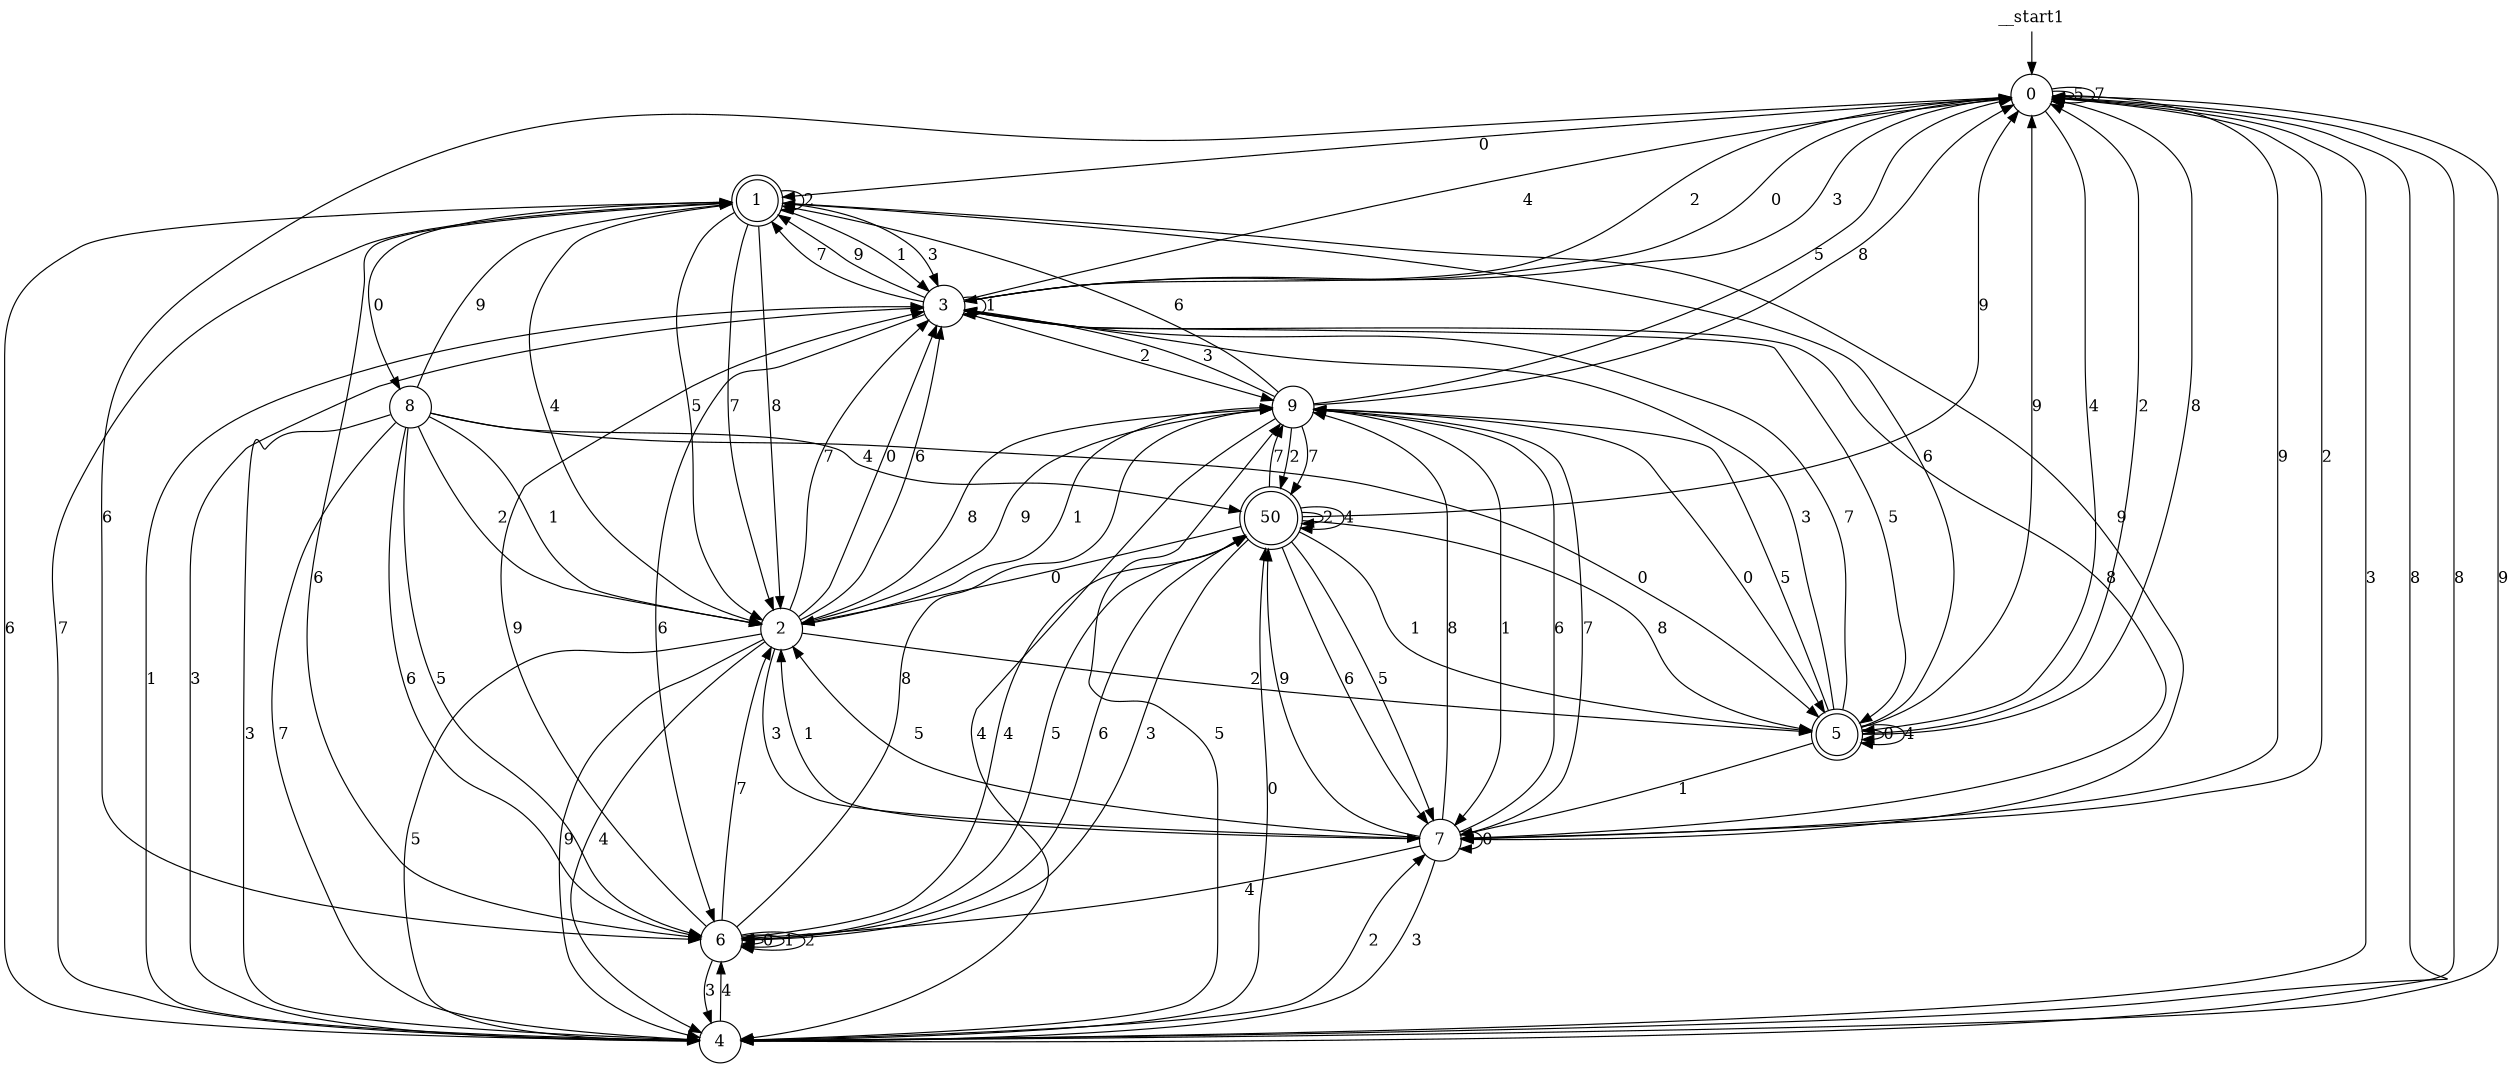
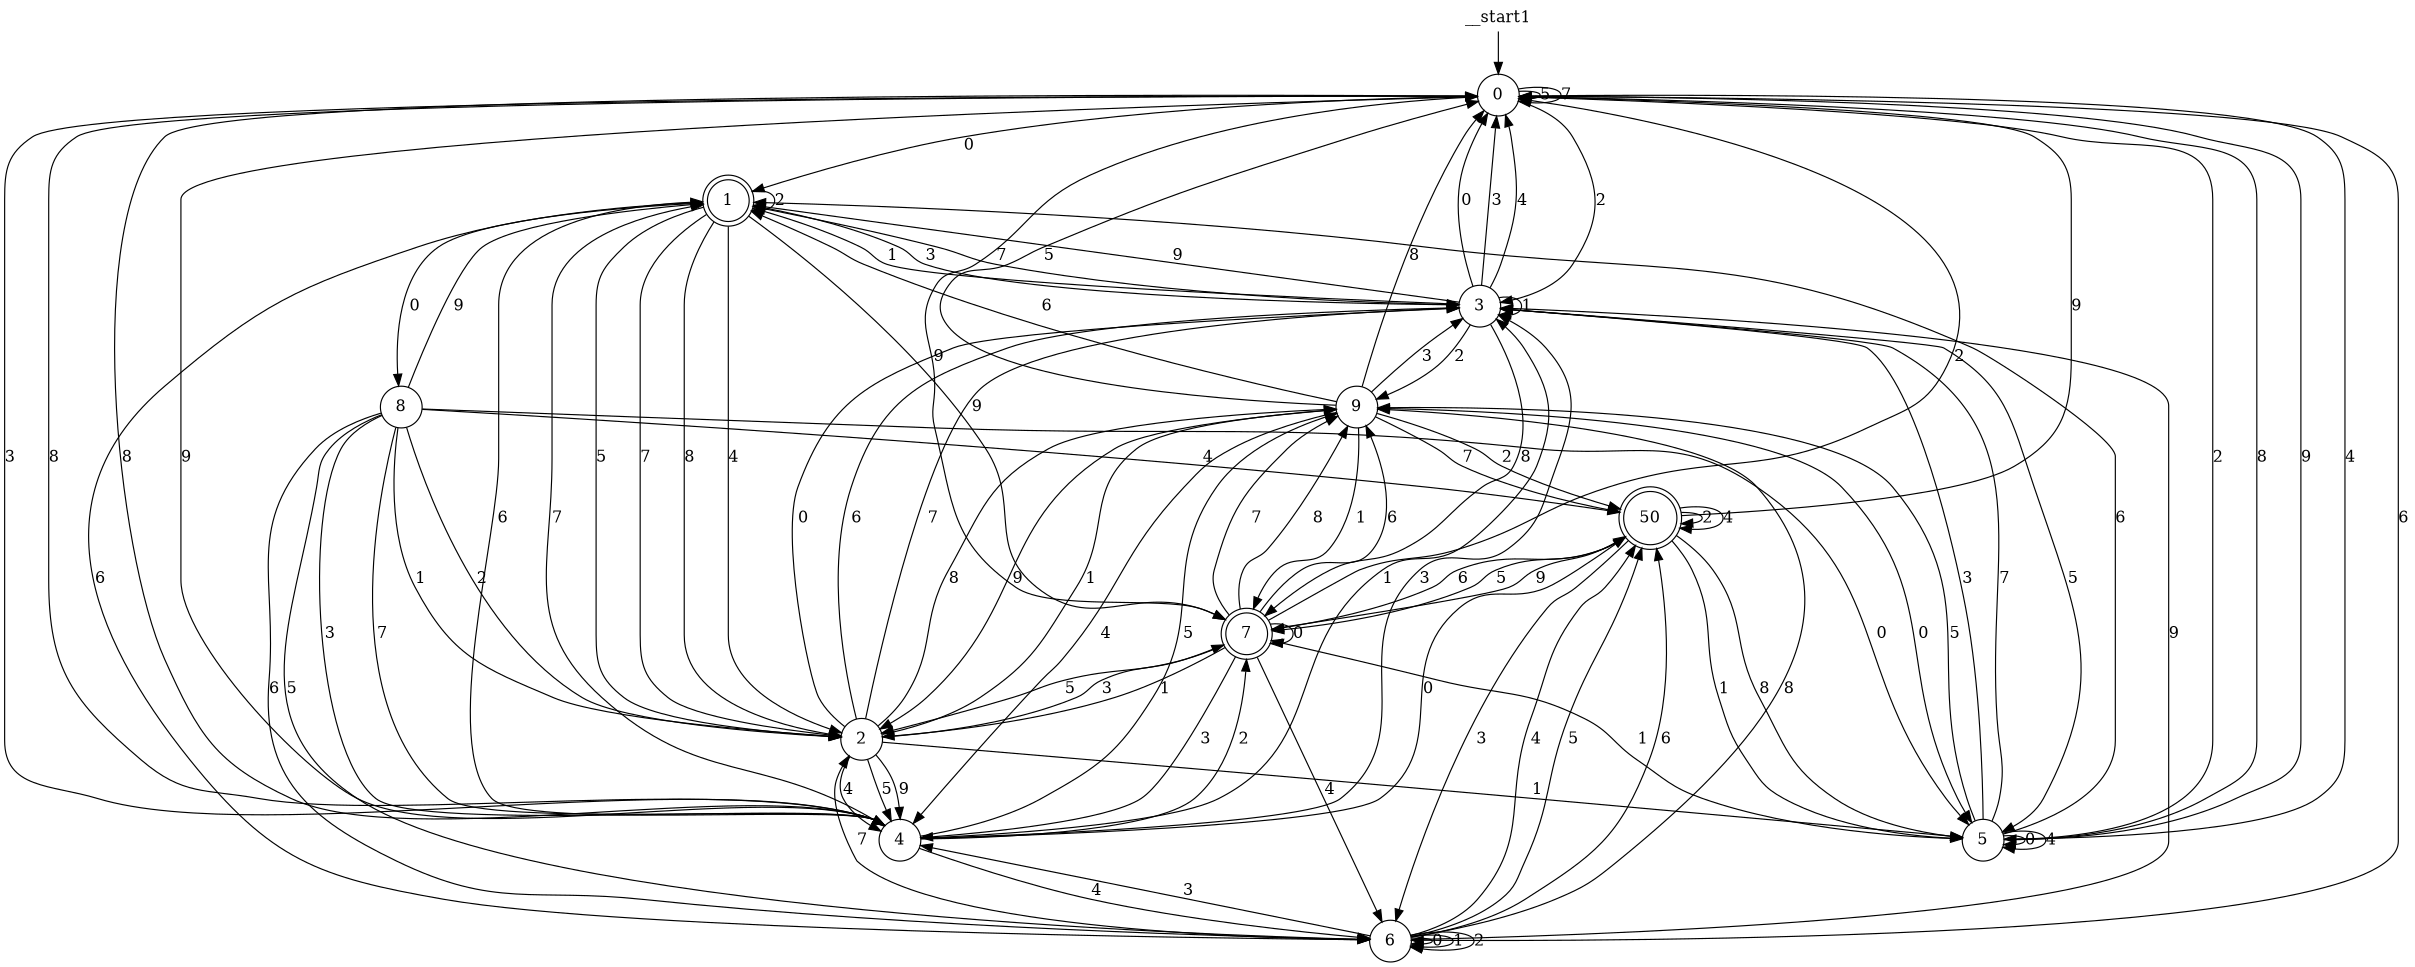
  digraph {
    node [shape=circle]
    n1 [label=0]
    n2 [label=1 shape=doublecircle]
    n3 [label=3]
    n4 [label=4]
-   n5 [label=5 shape=doublecircle]
+   n5 [label=5]
    n6 [label=6]
-   n7 [label=7]
+   n7 [label=7 shape=doublecircle]
    n8 [label=2]
    n9 [label=8]
    n10 [label=9]
    n11 [label=50 shape=doublecircle]
    n12 [height=0 label=__start1 shape=none width=0]
    n1 -> n1 [label=5]
    n1 -> n1 [label=7]
    n1 -> n2 [label=0]
    n1 -> n3 [label=2]
    n1 -> n4 [label=3]
    n1 -> n4 [label=8]
    n1 -> n5 [label=4]
    n1 -> n6 [label=6]
    n1 -> n7 [label=9]
    n2 -> n2 [label=2]
    n2 -> n3 [label=1]
    n2 -> n3 [label=3]
    n2 -> n6 [label=6]
    n2 -> n7 [label=9]
    n2 -> n8 [label=4]
    n2 -> n8 [label=5]
    n2 -> n8 [label=7]
    n2 -> n8 [label=8]
    n2 -> n9 [label=0]
    n3 -> n1 [label=0]
    n3 -> n1 [label=3]
    n3 -> n1 [label=4]
    n3 -> n2 [label=7]
    n3 -> n2 [label=9]
    n3 -> n3 [label=1]
    n3 -> n5 [label=5]
-   n3 -> n6 [label=6]
    n3 -> n7 [label=8]
    n3 -> n10 [label=2]
    n4 -> n1 [label=8]
    n4 -> n1 [label=9]
    n4 -> n2 [label=6]
    n4 -> n2 [label=7]
    n4 -> n3 [label=1]
    n4 -> n3 [label=3]
    n4 -> n6 [label=4]
    n4 -> n7 [label=2]
    n4 -> n10 [label=5]
    n4 -> n11 [label=0]
    n5 -> n1 [label=2]
    n5 -> n1 [label=8]
    n5 -> n1 [label=9]
    n5 -> n2 [label=6]
    n5 -> n3 [label=3]
    n5 -> n3 [label=7]
    n5 -> n5 [label=0]
    n5 -> n5 [label=4]
    n5 -> n7 [label=1]
    n5 -> n10 [label=5]
    n6 -> n3 [label=9]
    n6 -> n4 [label=3]
    n6 -> n6 [label=0]
    n6 -> n6 [label=1]
    n6 -> n6 [label=2]
    n6 -> n8 [label=7]
    n6 -> n10 [label=8]
    n6 -> n11 [label=4]
    n6 -> n11 [label=5]
    n6 -> n11 [label=6]
    n7 -> n1 [label=2]
    n7 -> n4 [label=3]
    n7 -> n6 [label=4]
    n7 -> n7 [label=0]
    n7 -> n8 [label=1]
    n7 -> n8 [label=5]
    n7 -> n10 [label=6]
    n7 -> n10 [label=7]
    n7 -> n10 [label=8]
    n7 -> n11 [label=9]
    n8 -> n3 [label=0]
    n8 -> n3 [label=6]
    n8 -> n3 [label=7]
    n8 -> n4 [label=4]
    n8 -> n4 [label=5]
    n8 -> n4 [label=9]
-   n8 -> n5 [label=2]
+   n8 -> n5 [label=1]
    n8 -> n7 [label=3]
    n8 -> n10 [label=1]
    n8 -> n10 [label=8]
    n9 -> n2 [label=9]
    n9 -> n4 [label=3]
    n9 -> n4 [label=7]
    n9 -> n5 [label=0]
    n9 -> n6 [label=5]
    n9 -> n6 [label=6]
    n9 -> n8 [label=1]
    n9 -> n8 [label=2]
    n9 -> n11 [label=4]
    n10 -> n1 [label=5]
    n10 -> n1 [label=8]
    n10 -> n2 [label=6]
    n10 -> n3 [label=3]
    n10 -> n4 [label=4]
    n10 -> n5 [label=0]
    n10 -> n7 [label=1]
    n10 -> n8 [label=9]
    n10 -> n11 [label=2]
    n10 -> n11 [label=7]
    n11 -> n1 [label=9]
    n11 -> n5 [label=1]
    n11 -> n5 [label=8]
    n11 -> n6 [label=3]
    n11 -> n7 [label=5]
    n11 -> n7 [label=6]
-   n11 -> n8 [label=0]
-   n11 -> n10 [label=7]
    n11 -> n11 [label=2]
    n11 -> n11 [label=4]
    n12 -> n1
  }
